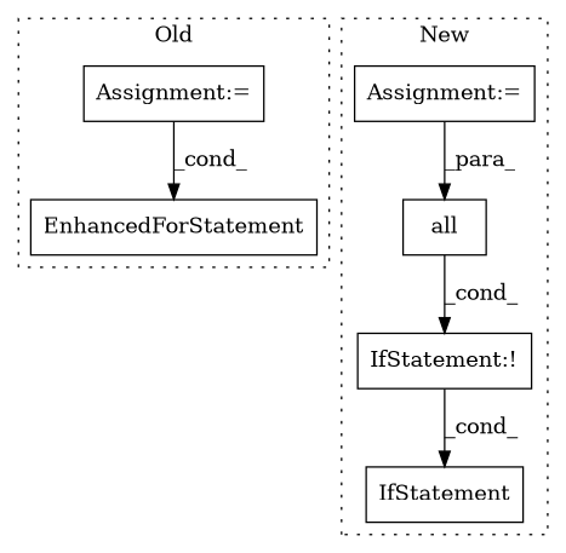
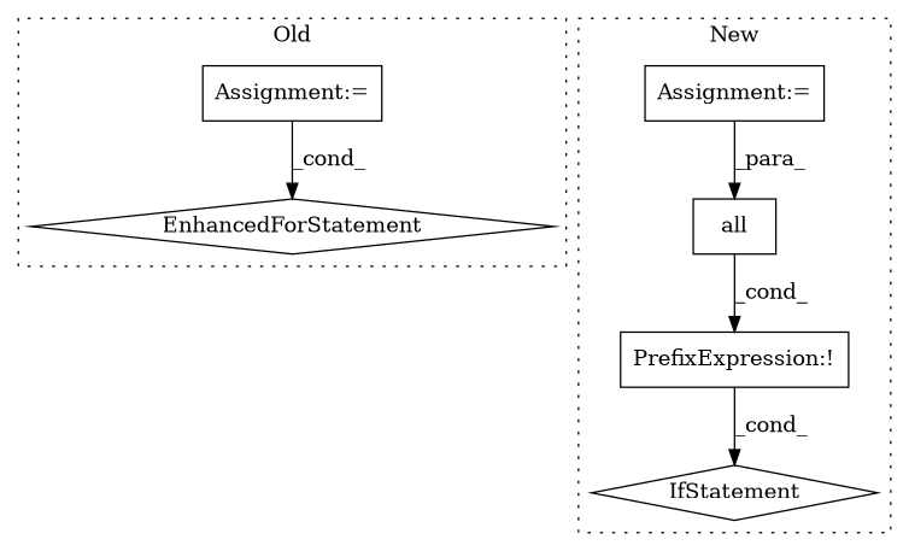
  digraph {
    node [a=7 l="81,2" s="2772,2882" shape=box]
-   n1 [a=70 label=EnhancedForStatement]
+   n1 [a=70 label=EnhancedForStatement shape=diamond]
    n2 [label="Assignment:="]
    n3 [a=32 l="4,1" label=all s="1659,1685"]
    n4 [l=1 label="Assignment:=" s=1627]
-   n5 [a=25 l="4,2" label=IfStatement s="1654,1686"]
-   n6 [a=38 l=1 label="IfStatement:!" s=1658]
+   n5 [a=25 l="4,2" label=IfStatement s="1654,1686" shape=diamond]
+   n6 [a=38 l=1 label="PrefixExpression:!" s=1658]
    subgraph cluster_1 {
      label=Old
      style=dotted
      n1
      n2
    }
    subgraph cluster_2 {
      label=New
      style=dotted
      n3
      n4
      n5
      n6
    }
    n2 -> n1 [label=_cond_]
    n3 -> n6 [label=_cond_]
    n4 -> n3 [label=_para_]
    n6 -> n5 [label=_cond_]
  }
